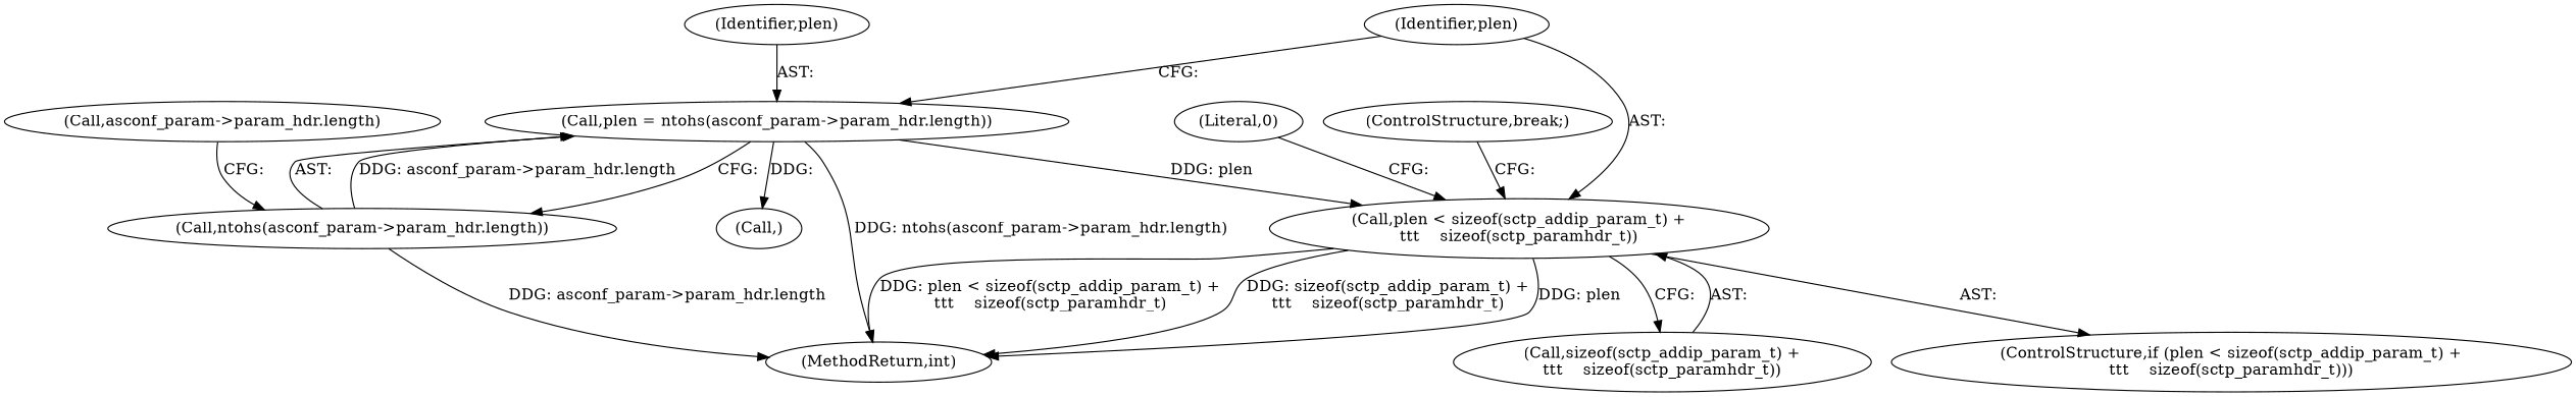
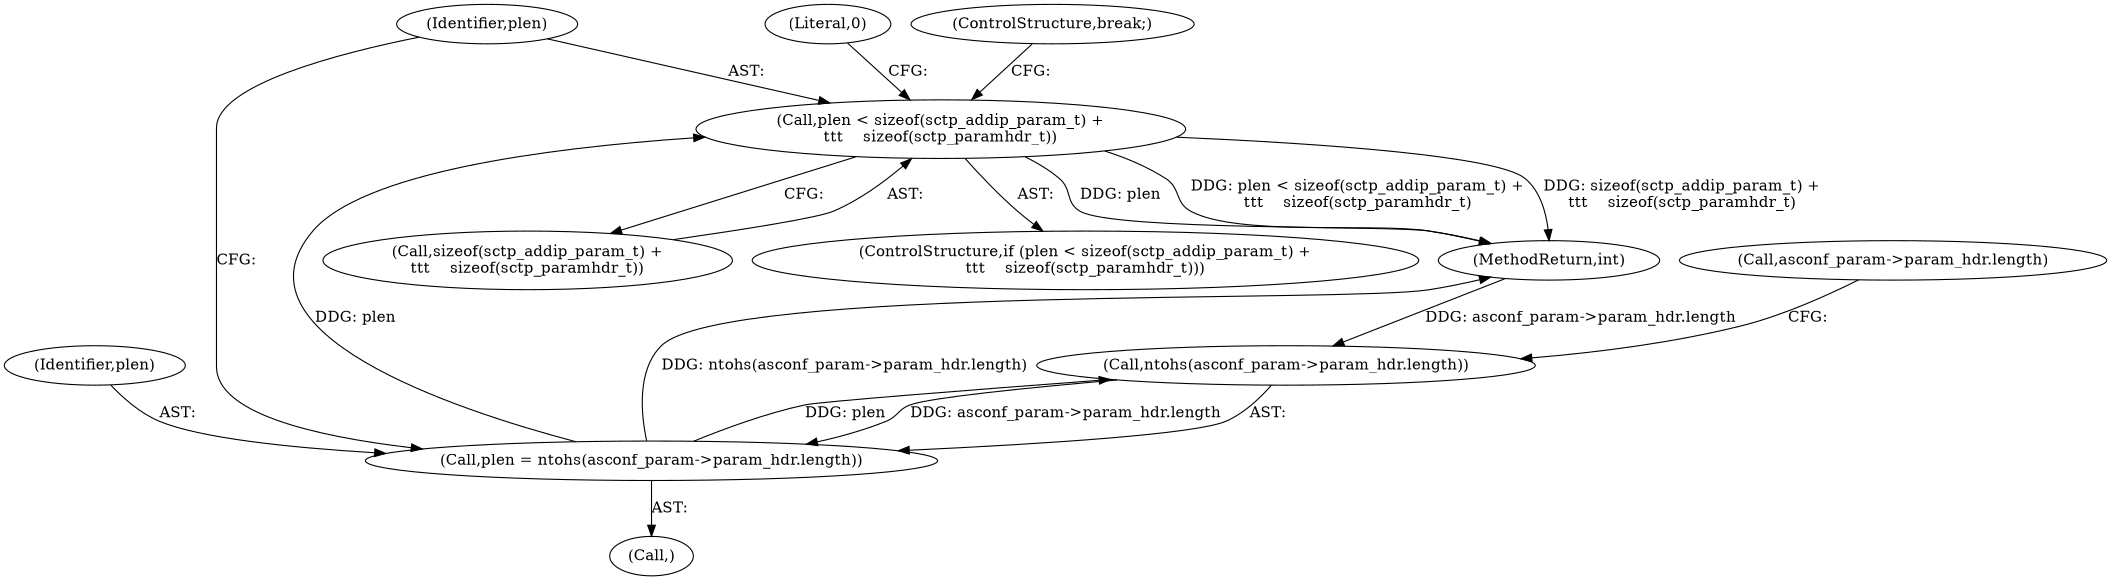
  digraph {
    n1 [label="(Call,plen < sizeof(sctp_addip_param_t) +\n\t\t\t    sizeof(sctp_paramhdr_t))"]
    n2 [label="(Call,sizeof(sctp_addip_param_t) +\n\t\t\t    sizeof(sctp_paramhdr_t))"]
    n3 [label="(MethodReturn,int)"]
    n4 [label="(ControlStructure,if (plen < sizeof(sctp_addip_param_t) +\n\t\t\t    sizeof(sctp_paramhdr_t)))"]
    n5 [label="(Call,plen = ntohs(asconf_param->param_hdr.length))"]
    n6 [label="(Call,ntohs(asconf_param->param_hdr.length))"]
    n7 [label="(Call,)"]
    n8 [label="(Call,asconf_param->param_hdr.length)"]
    n9 [label="(Literal,0)"]
    n10 [label="(ControlStructure,break;)"]
    n11 [label="(Identifier,plen)"]
    n12 [label="(Identifier,plen)"]
    n1 -> n2 [label="CFG: "]
    n1 -> n3 [label="DDG: plen < sizeof(sctp_addip_param_t) +\n\t\t\t    sizeof(sctp_paramhdr_t)"]
    n1 -> n3 [label="DDG: sizeof(sctp_addip_param_t) +\n\t\t\t    sizeof(sctp_paramhdr_t)"]
    n1 -> n3 [label="DDG: plen"]
    n1 -> n4 [label="AST: "]
    n2 -> n1 [label="AST: "]
    n5 -> n1 [label="DDG: plen"]
    n5 -> n3 [label="DDG: ntohs(asconf_param->param_hdr.length)"]
-   n5 -> n6 [label="CFG: "]
-   n5 -> n7 [label="DDG: "]
-   n6 -> n3 [label="DDG: asconf_param->param_hdr.length"]
+   n5 -> n6 [label="DDG: plen"]
+   n5 -> n7 [label="AST: "]
+   n3 -> n6 [label="DDG: asconf_param->param_hdr.length"]
    n6 -> n5 [label="AST: "]
    n6 -> n5 [label="DDG: asconf_param->param_hdr.length"]
    n8 -> n6 [label="CFG: "]
    n9 -> n1 [label="CFG: "]
    n10 -> n1 [label="CFG: "]
    n11 -> n5 [label="AST: "]
    n12 -> n1 [label="AST: "]
    n12 -> n5 [label="CFG: "]
  }
